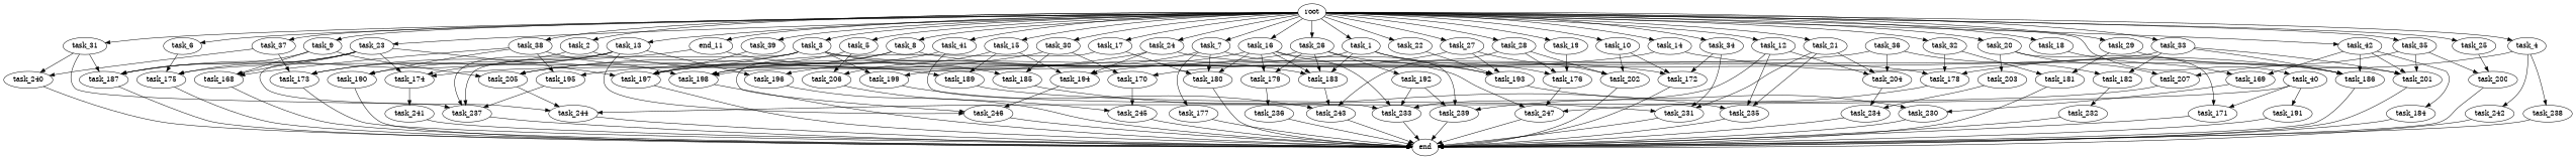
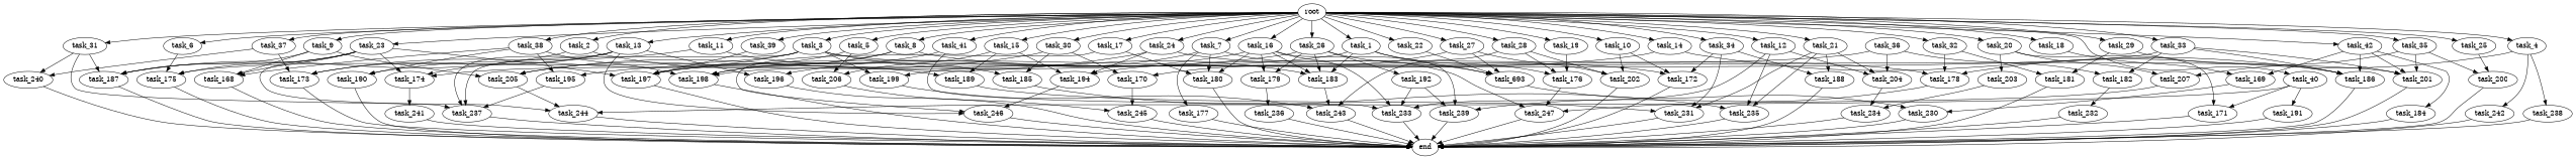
  digraph {
    root
    task_1
    task_2
    task_3
    task_4
    task_5
    task_6
    task_7
    task_8
    task_9
    task_10
-   task_11 [label=end_11]
+   task_11
    task_12
    task_13
    task_14
    task_15
    task_16
    task_17
    task_18
    task_19
    task_20
    task_21
    task_22
    task_23
    task_24
    task_25
    task_26
    task_27
    task_28
    task_29
    task_30
    task_31
    task_32
    task_33
    task_34
    task_35
    task_37
    task_38
    task_39
    task_40
    task_41
    task_42
    task_176
    task_183
-   task_193
+   task_193 [label=task_693]
    task_197
    task_187
    task_189
    task_175
    task_190
    task_199
    task_201
    task_237
    task_178
    task_238
    task_242
    task_206
    task_177
    task_180
    task_247
    task_172
    task_198
    task_205
    task_168
    task_202
    task_173
    task_185
    task_204
    task_233
    task_235
    task_174
    task_196
    task_246
    task_186
    task_194
    task_179
    task_239
    task_169
    task_171
    task_203
    task_207
+   task_188
    task_231
    task_244
    task_195
    task_200
    task_192
    task_170
    task_243
    task_181
    task_240
    task_182
    task_36
    task_191
    task_184
    task_230
    end
    task_245
    task_234
    task_241
    task_236
    task_232
    root -> task_1
    root -> task_2
    root -> task_3
    root -> task_4
    root -> task_5
    root -> task_6
    root -> task_7
    root -> task_8
    root -> task_9
    root -> task_10
    root -> task_11
    root -> task_12
    root -> task_13
    root -> task_14
    root -> task_15
    root -> task_16
    root -> task_17
    root -> task_18
    root -> task_19
    root -> task_20
    root -> task_21
    root -> task_22
    root -> task_23
    root -> task_24
    root -> task_25
    root -> task_26
    root -> task_27
    root -> task_28
    root -> task_29
    root -> task_30
    root -> task_31
    root -> task_32
    root -> task_33
    root -> task_34
    root -> task_35
    root -> task_37
    root -> task_38
    root -> task_39
    root -> task_40
    root -> task_41
    root -> task_42
    task_1 -> task_176
    task_1 -> task_183
    task_1 -> task_193
    task_1 -> task_197
    task_2 -> task_187
    task_2 -> task_189
    task_3 -> task_183
    task_3 -> task_175
    task_3 -> task_190
    task_3 -> task_199
    task_3 -> task_201
    task_3 -> task_237
    task_4 -> task_178
    task_4 -> task_238
    task_4 -> task_242
    task_5 -> task_197
    task_5 -> task_206
    task_6 -> task_175
    task_7 -> task_199
    task_7 -> task_177
    task_7 -> task_180
    task_7 -> task_247
    task_8 -> task_172
    task_8 -> task_198
    task_8 -> task_205
    task_9 -> task_187
    task_9 -> task_205
    task_9 -> task_168
    task_10 -> task_172
    task_10 -> task_202
    task_11 -> task_173
    task_11 -> task_185
    task_12 -> task_204
    task_12 -> task_233
    task_12 -> task_235
    task_13 -> task_237
    task_13 -> task_173
    task_13 -> task_174
    task_13 -> task_196
    task_13 -> task_246
    task_14 -> task_197
    task_14 -> task_186
    task_15 -> task_189
    task_15 -> task_206
    task_15 -> task_194
    task_16 -> task_183
    task_16 -> task_180
    task_16 -> task_233
    task_16 -> task_196
    task_16 -> task_179
    task_16 -> task_239
    task_17 -> task_180
    task_17 -> task_246
    task_18 -> task_169
    task_19 -> task_176
    task_20 -> task_171
    task_20 -> task_203
    task_20 -> task_207
    task_21 -> task_204
    task_21 -> task_235
+   task_21 -> task_188
    task_21 -> task_231
    task_22 -> task_193
    task_23 -> task_197
    task_23 -> task_187
    task_23 -> task_175
    task_23 -> task_168
    task_23 -> task_174
    task_23 -> task_244
    task_24 -> task_178
    task_24 -> task_194
    task_24 -> task_195
    task_25 -> task_200
    task_26 -> task_183
    task_26 -> task_193
    task_26 -> task_174
    task_26 -> task_179
    task_26 -> task_192
    task_27 -> task_193
    task_27 -> task_202
    task_27 -> task_170
    task_28 -> task_176
    task_28 -> task_202
    task_28 -> task_243
    task_29 -> task_186
    task_29 -> task_181
    task_30 -> task_205
    task_30 -> task_185
    task_30 -> task_170
    task_31 -> task_187
    task_31 -> task_237
    task_31 -> task_240
    task_32 -> task_178
    task_32 -> task_181
    task_33 -> task_201
    task_33 -> task_198
    task_33 -> task_186
    task_33 -> task_182
    task_34 -> task_172
+   task_34 -> task_188
    task_34 -> task_231
    task_35 -> task_201
    task_35 -> task_207
    task_35 -> task_200
    task_37 -> task_173
    task_37 -> task_240
    task_38 -> task_190
    task_38 -> task_198
    task_38 -> task_168
    task_38 -> task_195
    task_39 -> task_197
    task_40 -> task_171
    task_40 -> task_244
    task_40 -> task_191
    task_41 -> task_198
    task_41 -> task_233
    task_42 -> task_201
    task_42 -> task_186
    task_42 -> task_169
    task_42 -> task_184
    task_176 -> task_247
    task_183 -> task_243
    task_193 -> task_230
    task_197 -> end
    task_187 -> end
    task_189 -> task_231
    task_175 -> end
    task_190 -> end
    task_199 -> task_243
    task_201 -> end
    task_237 -> end
    task_178 -> task_239
    task_238 -> end
    task_242 -> end
    task_206 -> task_245
    task_177 -> end
    task_180 -> end
    task_247 -> end
    task_172 -> end
    task_198 -> end
    task_205 -> task_244
    task_168 -> end
    task_202 -> end
    task_173 -> end
    task_185 -> task_235
    task_204 -> task_234
    task_233 -> end
    task_235 -> end
    task_174 -> task_241
    task_196 -> end
    task_246 -> end
    task_186 -> end
    task_194 -> task_246
    task_179 -> task_236
    task_239 -> end
    task_169 -> task_230
    task_171 -> end
    task_203 -> task_234
    task_207 -> task_247
+   task_188 -> end
    task_231 -> end
    task_244 -> end
    task_195 -> task_237
    task_200 -> end
    task_192 -> task_233
    task_192 -> task_239
    task_170 -> task_245
    task_243 -> end
    task_181 -> end
    task_240 -> end
    task_182 -> task_232
    task_36 -> task_204
    task_36 -> task_194
    task_36 -> task_182
    task_191 -> end
    task_184 -> end
    task_230 -> end
    task_245 -> end
    task_234 -> end
    task_241 -> end
    task_236 -> end
    task_232 -> end
  }
